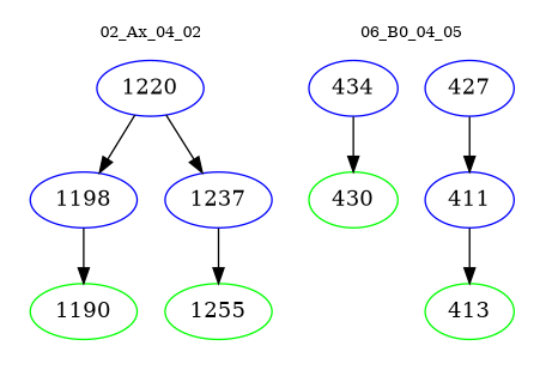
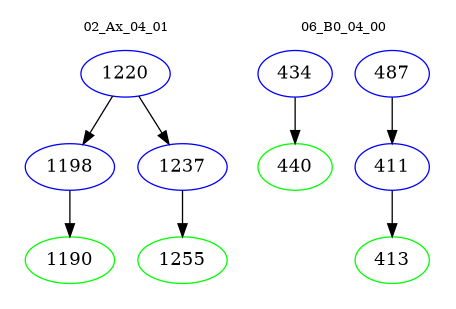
  digraph {
    node [color=blue]
    edge [color=black]
    n1 [label=1220]
    n2 [label=1198]
    n3 [label=1237]
    n4 [color=green label=1190]
    n5 [color=green label=1255]
-   n6 [label=427]
+   n6 [label=487]
    n7 [label=434]
    n8 [label=411]
-   n9 [color=green label=430]
+   n9 [color=green label=440]
    n10 [color=green label=413]
    subgraph cluster_1 {
      color=white
      fontsize=10
-     label="02_Ax_04_02"
+     label="02_Ax_04_01"
      n1
      n2
      n3
      n4
      n5
    }
    subgraph cluster_2 {
      color=white
      fontsize=10
-     label="06_B0_04_05"
+     label="06_B0_04_00"
      n6
      n7
      n8
      n9
      n10
    }
    n1 -> n2
    n1 -> n3
    n2 -> n4
    n3 -> n5
    n6 -> n8
    n7 -> n9
    n8 -> n10
  }
